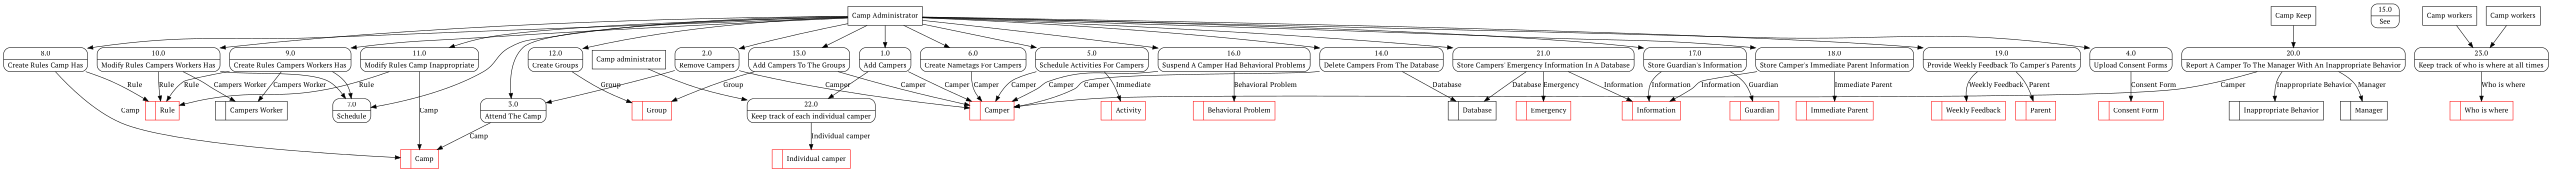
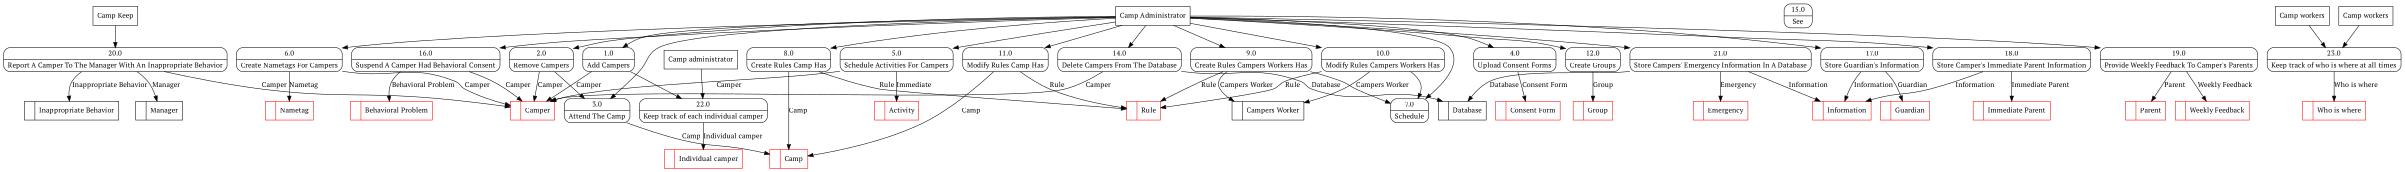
  digraph {
    fontname="PT Serif"
    node [fontname="PT Serif" shape=Mrecord]
    edge [fontname="PT Serif"]
    n1 [color=red label="<f0>  |<f1> Camper " shape=record]
    n2 [color=red label="<f0>  |<f1> Camp " shape=record]
    n3 [color=red label="<f0>  |<f1> Activity " shape=record]
+   n4 [color=red label="<f0>  |<f1> Nametag " shape=record]
    n5 [color=red label="<f0>  |<f1> Rule " shape=record]
    n6 [label="<f0>  |<f1> Campers Worker " shape=record]
    n7 [color=red label="<f0>  |<f1> Group " shape=record]
    n8 [label="<f0>  |<f1> Database " shape=record]
    n9 [color=red label="<f0>  |<f1> Behavioral Problem " shape=record]
    n10 [color=red label="<f0>  |<f1> Information " shape=record]
    n11 [color=red label="<f0>  |<f1> Immediate Parent " shape=record]
    n12 [color=red label="<f0>  |<f1> Guardian " shape=record]
    n13 [color=red label="<f0>  |<f1> Parent " shape=record]
    n14 [color=red label="<f0>  |<f1> Weekly Feedback " shape=record]
    n15 [label="<f0>  |<f1> Inappropriate Behavior " shape=record]
    n16 [label="<f0>  |<f1> Manager " shape=record]
    n17 [color=red label="<f0>  |<f1> Consent Form " shape=record]
    n18 [color=red label="<f0>  |<f1> Emergency " shape=record]
    n19 [label="Camp Administrator" shape=box]
    n20 [label="{<f0> 1.0|<f1> Add Campers }"]
    n21 [label="{<f0> 2.0|<f1> Remove Campers }"]
    n22 [label="{<f0> 3.0|<f1> Attend The Camp }"]
    n23 [label="{<f0> 4.0|<f1> Upload Consent Forms }"]
    n24 [label="{<f0> 5.0|<f1> Schedule Activities For Campers }"]
    n25 [label="{<f0> 6.0|<f1> Create Nametags For Campers }"]
    n26 [label="{<f0> 7.0|<f1> Schedule }"]
    n27 [label="{<f0> 8.0|<f1> Create Rules Camp Has }"]
    n28 [label="{<f0> 9.0|<f1> Create Rules Campers Workers Has }"]
    n29 [label="{<f0> 10.0|<f1> Modify Rules Campers Workers Has }"]
-   n30 [label="{<f0> 11.0|<f1> Modify Rules Camp Inappropriate }"]
+   n30 [label="{<f0> 11.0|<f1> Modify Rules Camp Has }"]
    n31 [label="{<f0> 12.0|<f1> Create Groups }"]
-   n32 [label="{<f0> 13.0|<f1> Add Campers To The Groups }"]
    n33 [label="{<f0> 14.0|<f1> Delete Campers From The Database }"]
-   n34 [label="{<f0> 16.0|<f1> Suspend A Camper Had Behavioral Problems }"]
+   n34 [label="{<f0> 16.0|<f1> Suspend A Camper Had Behavioral Consent }"]
    n35 [label="{<f0> 17.0|<f1> Store Guardian's Information }"]
    n36 [label="{<f0> 18.0|<f1> Store Camper's Immediate Parent Information }"]
    n37 [label="{<f0> 19.0|<f1> Provide Weekly Feedback To Camper's Parents }"]
    n38 [label="{<f0> 21.0|<f1> Store Campers' Emergency Information In A Database }"]
    n39 [label="{<f0> 22.0|<f1> Keep track of each individual camper }"]
    n40 [label="Camp Keep" shape=box]
    n41 [label="{<f0> 20.0|<f1> Report A Camper To The Manager With An Inappropriate Behavior }"]
    n42 [color=red label="<f0>  |<f1> Individual camper " shape=record]
    n43 [label="{<f0> 15.0|<f1> See }"]
    n44 [label="Camp administrator" shape=box]
    n45 [label="{<f0> 23.0|<f1> Keep track of who is where at all times }"]
    n46 [color=red label="<f0>  |<f1> Who is where " shape=record]
    n47 [label="Camp workers" shape=box]
    n48 [label="Camp workers" shape=box]
    n19 -> n20
    n19 -> n21
    n19 -> n22
    n19 -> n23
    n19 -> n24
    n19 -> n25
    n19 -> n26
    n19 -> n27
    n19 -> n28
    n19 -> n29
    n19 -> n30
    n19 -> n31
-   n19 -> n32
    n19 -> n33
    n19 -> n34
    n19 -> n35
    n19 -> n36
    n19 -> n37
    n19 -> n38
    n20 -> n1 [label=Camper]
    n20 -> n39
    n21 -> n1 [label=Camper]
    n21 -> n22
    n22 -> n2 [label=Camp]
    n23 -> n17 [label="Consent Form"]
    n24 -> n1 [label=Camper]
    n24 -> n3 [label=Immediate]
    n25 -> n1 [label=Camper]
+   n25 -> n4 [label=Nametag]
    n27 -> n2 [label=Camp]
    n27 -> n5 [label=Rule]
    n28 -> n5 [label=Rule]
    n28 -> n6 [label="Campers Worker"]
    n28 -> n26
    n29 -> n5 [label=Rule]
    n29 -> n6 [label="Campers Worker"]
    n29 -> n26
    n30 -> n2 [label=Camp]
    n30 -> n5 [label=Rule]
    n31 -> n7 [label=Group]
-   n32 -> n1 [label=Camper]
-   n32 -> n7 [label=Group]
    n33 -> n1 [label=Camper]
    n33 -> n8 [label=Database]
    n34 -> n1 [label=Camper]
    n34 -> n9 [label="Behavioral Problem"]
    n35 -> n10 [label=Information]
    n35 -> n12 [label=Guardian]
    n36 -> n10 [label=Information]
    n36 -> n11 [label="Immediate Parent"]
    n37 -> n13 [label=Parent]
    n37 -> n14 [label="Weekly Feedback"]
    n38 -> n8 [label=Database]
    n38 -> n10 [label=Information]
    n38 -> n18 [label=Emergency]
    n39 -> n42 [label="Individual camper"]
    n40 -> n41
    n41 -> n1 [label=Camper]
    n41 -> n15 [label="Inappropriate Behavior"]
    n41 -> n16 [label=Manager]
    n44 -> n39
    n45 -> n46 [label="Who is where"]
    n47 -> n45
    n48 -> n45
  }
